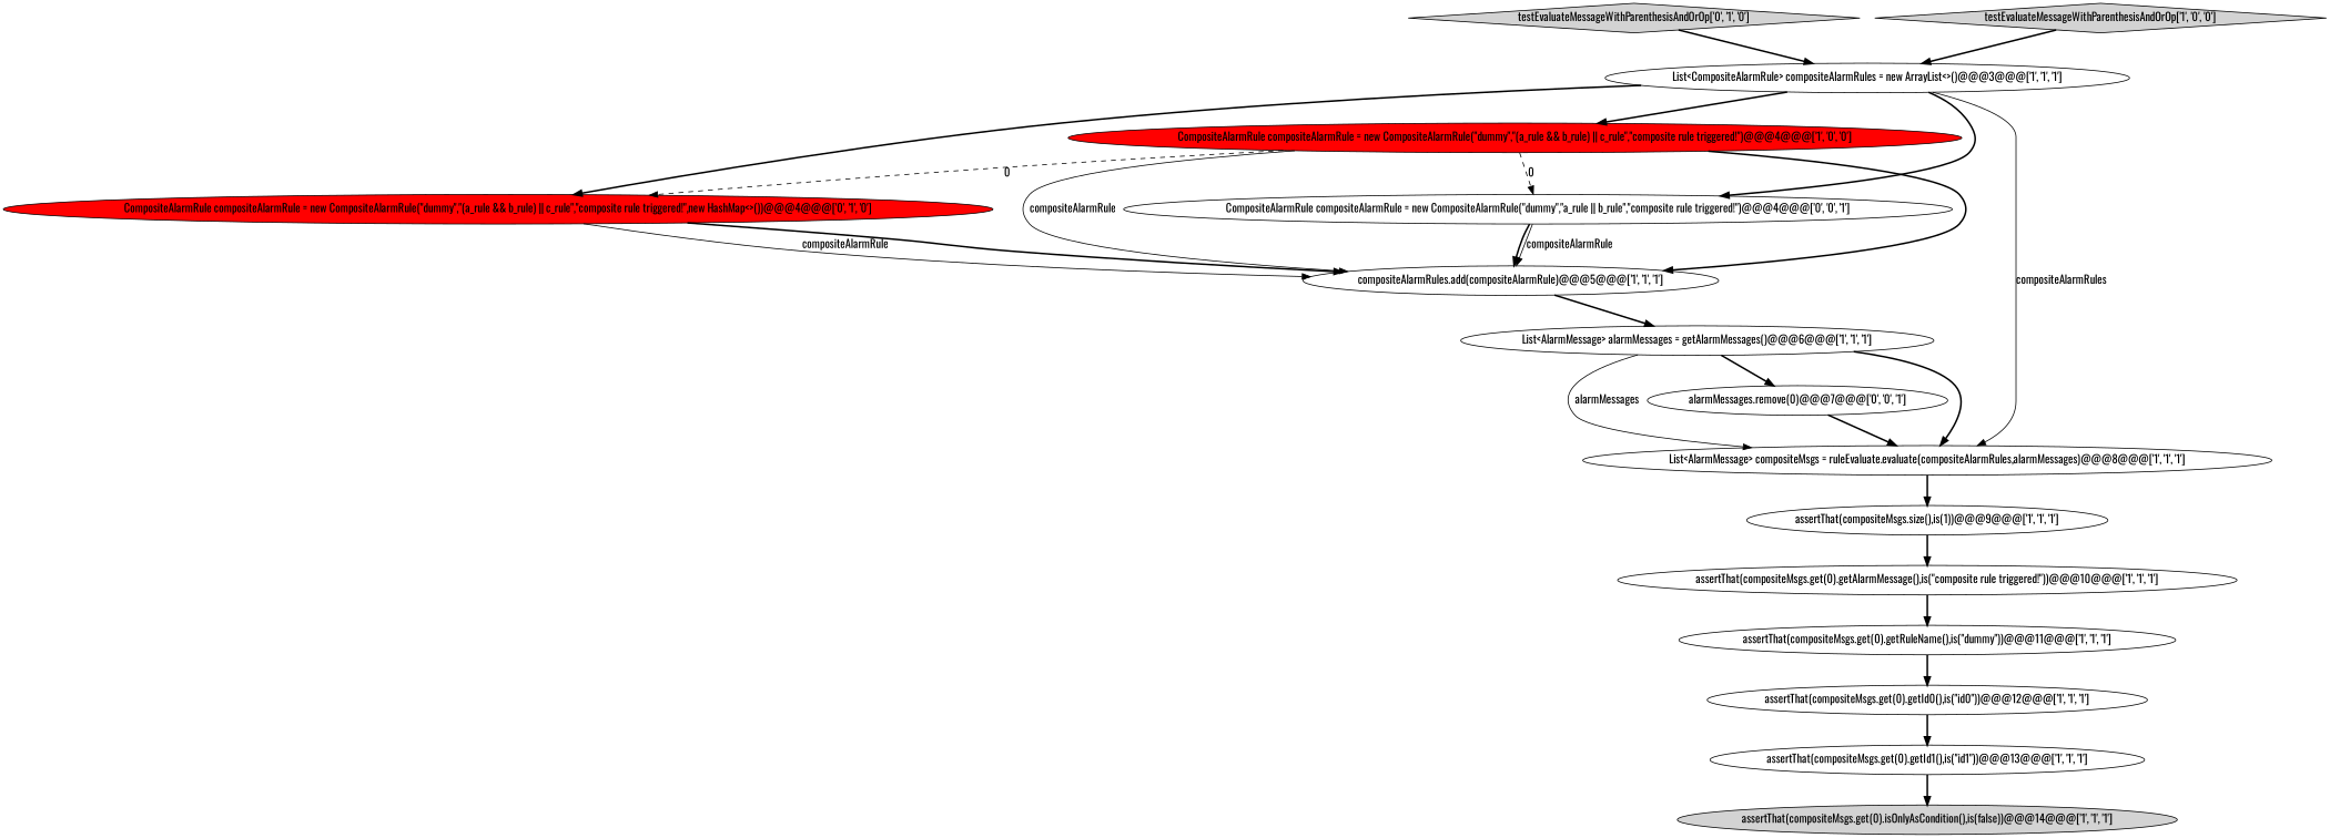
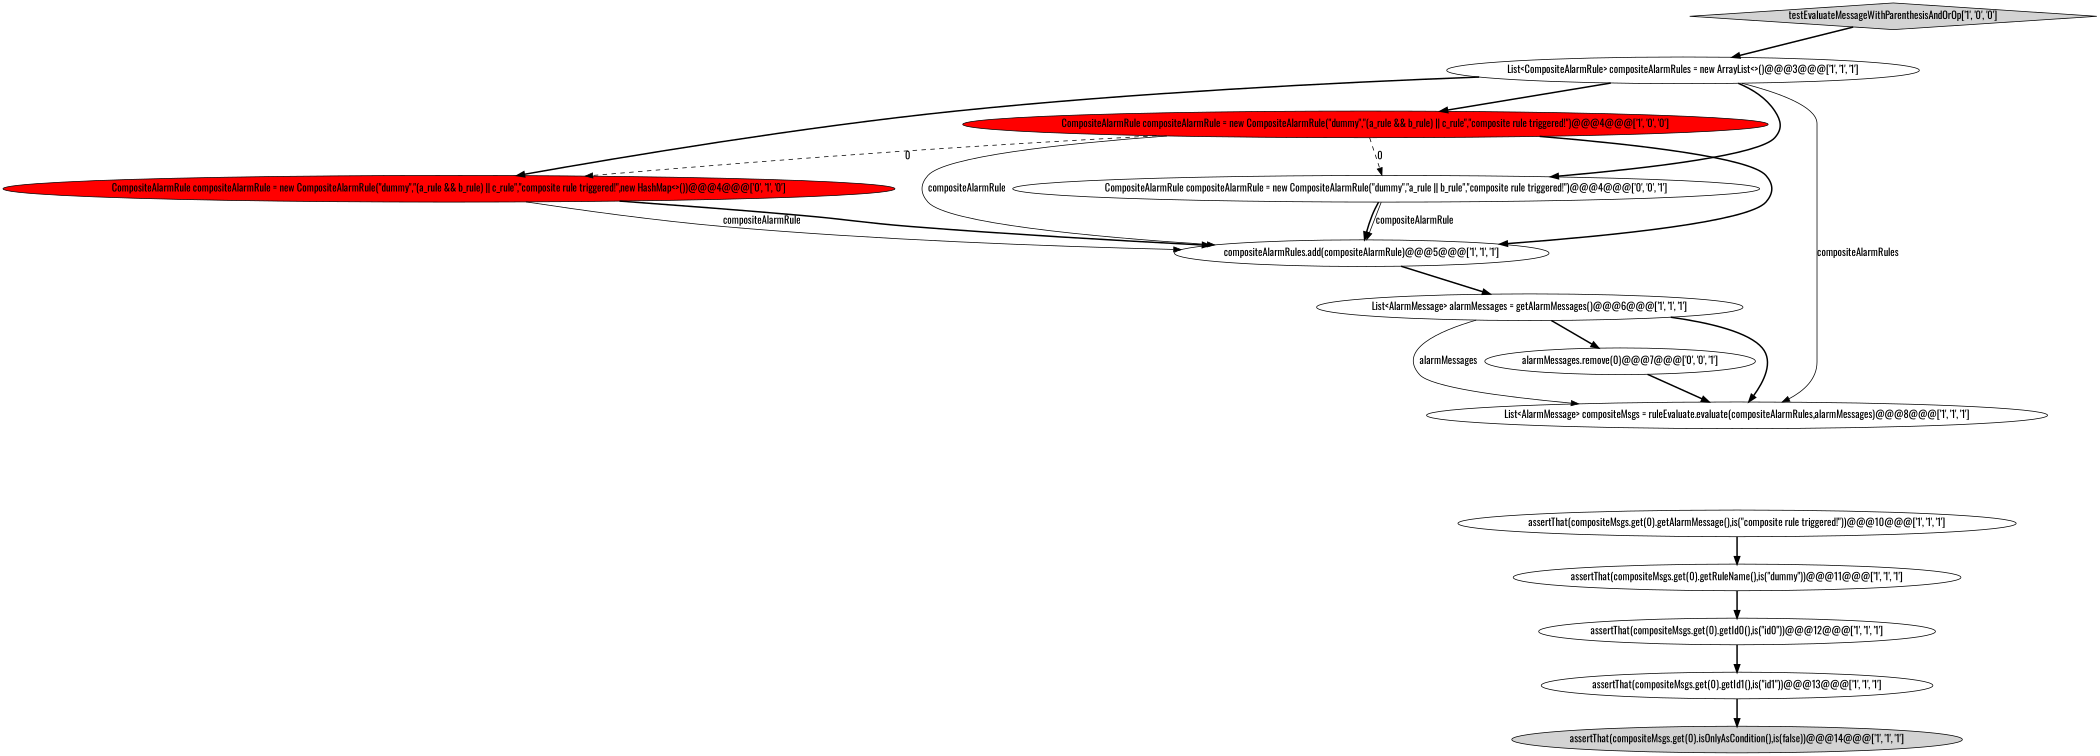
  digraph {
    fontname=Oswald
    node [fillcolor=white fontname=Oswald shape=ellipse style=filled]
    edge [fontname=Oswald style=bold]
    n1 [label="assertThat(compositeMsgs.get(0).getAlarmMessage(),is(\"composite rule triggered!\"))@@@10@@@['1', '1', '1']"]
    n2 [label="assertThat(compositeMsgs.get(0).getRuleName(),is(\"dummy\"))@@@11@@@['1', '1', '1']"]
    n3 [label="assertThat(compositeMsgs.get(0).getId0(),is(\"id0\"))@@@12@@@['1', '1', '1']"]
    n4 [label="alarmMessages.remove(0)@@@7@@@['0', '0', '1']"]
    n5 [label="List<AlarmMessage> compositeMsgs = ruleEvaluate.evaluate(compositeAlarmRules,alarmMessages)@@@8@@@['1', '1', '1']"]
-   n6 [label="assertThat(compositeMsgs.size(),is(1))@@@9@@@['1', '1', '1']"]
    n7 [fillcolor=red label="CompositeAlarmRule compositeAlarmRule = new CompositeAlarmRule(\"dummy\",\"(a_rule && b_rule) || c_rule\",\"composite rule triggered!\",new HashMap<>())@@@4@@@['0', '1', '0']"]
    n8 [label="compositeAlarmRules.add(compositeAlarmRule)@@@5@@@['1', '1', '1']"]
    n9 [label="List<AlarmMessage> alarmMessages = getAlarmMessages()@@@6@@@['1', '1', '1']"]
    n10 [label="List<CompositeAlarmRule> compositeAlarmRules = new ArrayList<>()@@@3@@@['1', '1', '1']"]
    n11 [label="CompositeAlarmRule compositeAlarmRule = new CompositeAlarmRule(\"dummy\",\"a_rule || b_rule\",\"composite rule triggered!\")@@@4@@@['0', '0', '1']"]
    n12 [fillcolor=red label="CompositeAlarmRule compositeAlarmRule = new CompositeAlarmRule(\"dummy\",\"(a_rule && b_rule) || c_rule\",\"composite rule triggered!\")@@@4@@@['1', '0', '0']"]
    n13 [label="assertThat(compositeMsgs.get(0).getId1(),is(\"id1\"))@@@13@@@['1', '1', '1']"]
    n14 [fillcolor=lightgray label="assertThat(compositeMsgs.get(0).isOnlyAsCondition(),is(false))@@@14@@@['1', '1', '1']"]
-   n15 [fillcolor=lightgray label="testEvaluateMessageWithParenthesisAndOrOp['0', '1', '0']" shape=diamond]
    n16 [fillcolor=lightgray label="testEvaluateMessageWithParenthesisAndOrOp['1', '0', '0']" shape=diamond]
    n1 -> n2
    n2 -> n3
    n3 -> n13
    n4 -> n5
-   n5 -> n6
-   n6 -> n1
    n7 -> n8 [label=compositeAlarmRule style=solid]
    n7 -> n8
    n8 -> n9
    n9 -> n4
    n9 -> n5
    n9 -> n5 [label=alarmMessages style=solid]
    n10 -> n5 [label=compositeAlarmRules style=solid]
    n10 -> n7
    n10 -> n11
    n10 -> n12
    n11 -> n8
    n11 -> n8 [label=compositeAlarmRule style=solid]
    n12 -> n7 [label=0 style=dashed]
    n12 -> n8 [label=compositeAlarmRule style=solid]
    n12 -> n8
    n12 -> n11 [label=0 style=dashed]
    n13 -> n14
-   n15 -> n10
    n16 -> n10
  }
